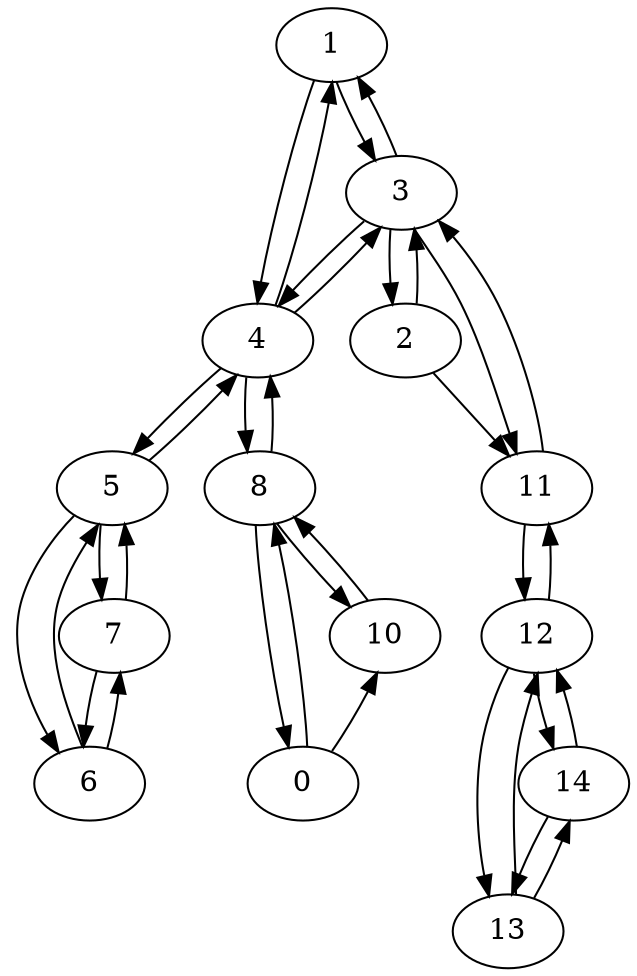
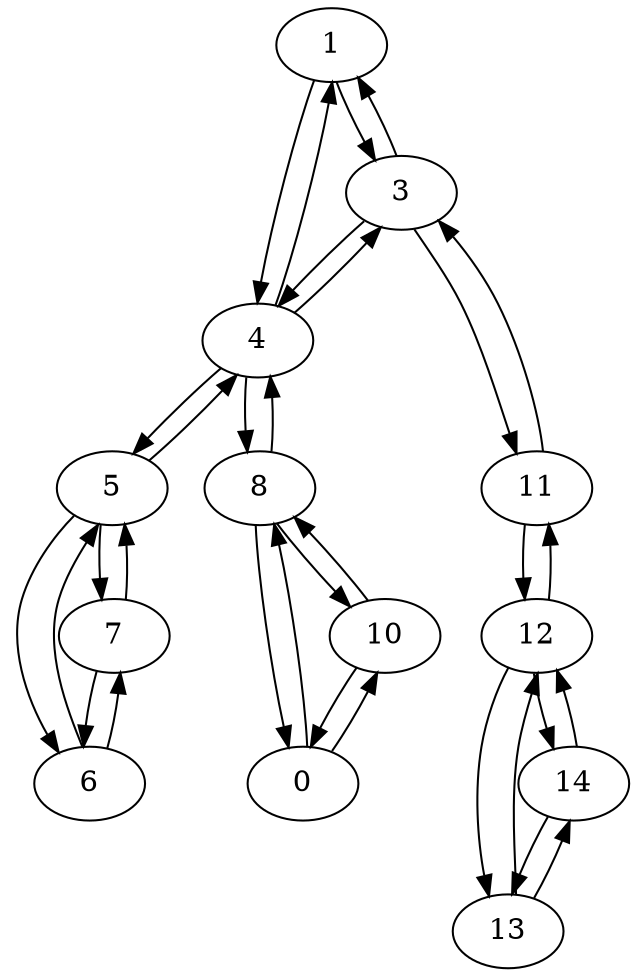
  digraph {
    1
    3
    4
-   2
    11
    5
    8
    12
    6
    7
    n11 [label=0]
    10
    13
    14
    1 -> 3
    1 -> 4
    3 -> 1
    3 -> 4
-   3 -> 2
    3 -> 11
    4 -> 1
    4 -> 3
    4 -> 5
    4 -> 8
-   2 -> 3
-   2 -> 11
    11 -> 3
    11 -> 12
    5 -> 4
    5 -> 6
    5 -> 7
    8 -> 4
    8 -> n11
    8 -> 10
    12 -> 11
    12 -> 13
    12 -> 14
    6 -> 5
    6 -> 7
    7 -> 5
    7 -> 6
    n11 -> 8
    n11 -> 10
    10 -> 8
+   10 -> n11
    13 -> 12
    13 -> 14
    14 -> 12
    14 -> 13
  }
